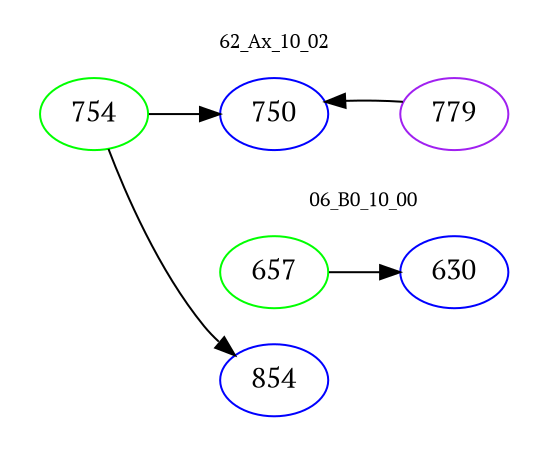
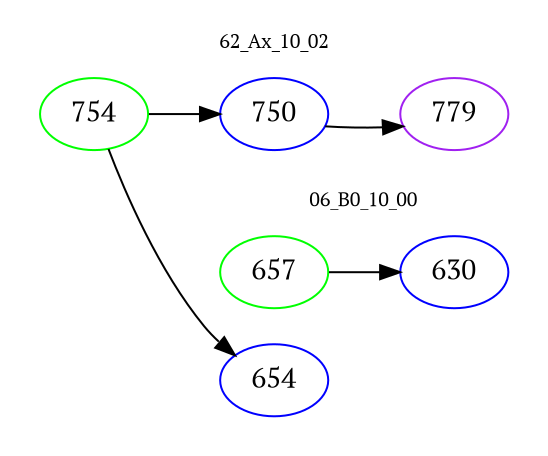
  digraph {
    fontname="PT Serif"
    rankdir=LR
    node [color=blue fontname="PT Serif"]
    edge [color=black fontname="PT Serif"]
    n1 [color=green label=754]
    n2 [label=750]
    n3 [color=purple label=779]
    n4 [color=green label=657]
    n5 [label=630]
-   n6 [label=854]
+   n6 [label=654]
    subgraph cluster_1 {
      color=white
      fontsize=10
      label="62_Ax_10_02"
      n1
      n2
      n3
    }
    subgraph cluster_2 {
      color=white
      fontsize=10
      label="06_B0_10_00"
      n4
      n5
      n6
    }
    n1 -> n2
    n1 -> n6
-   n3 -> n2
+   n2 -> n3
    n4 -> n5
  }
